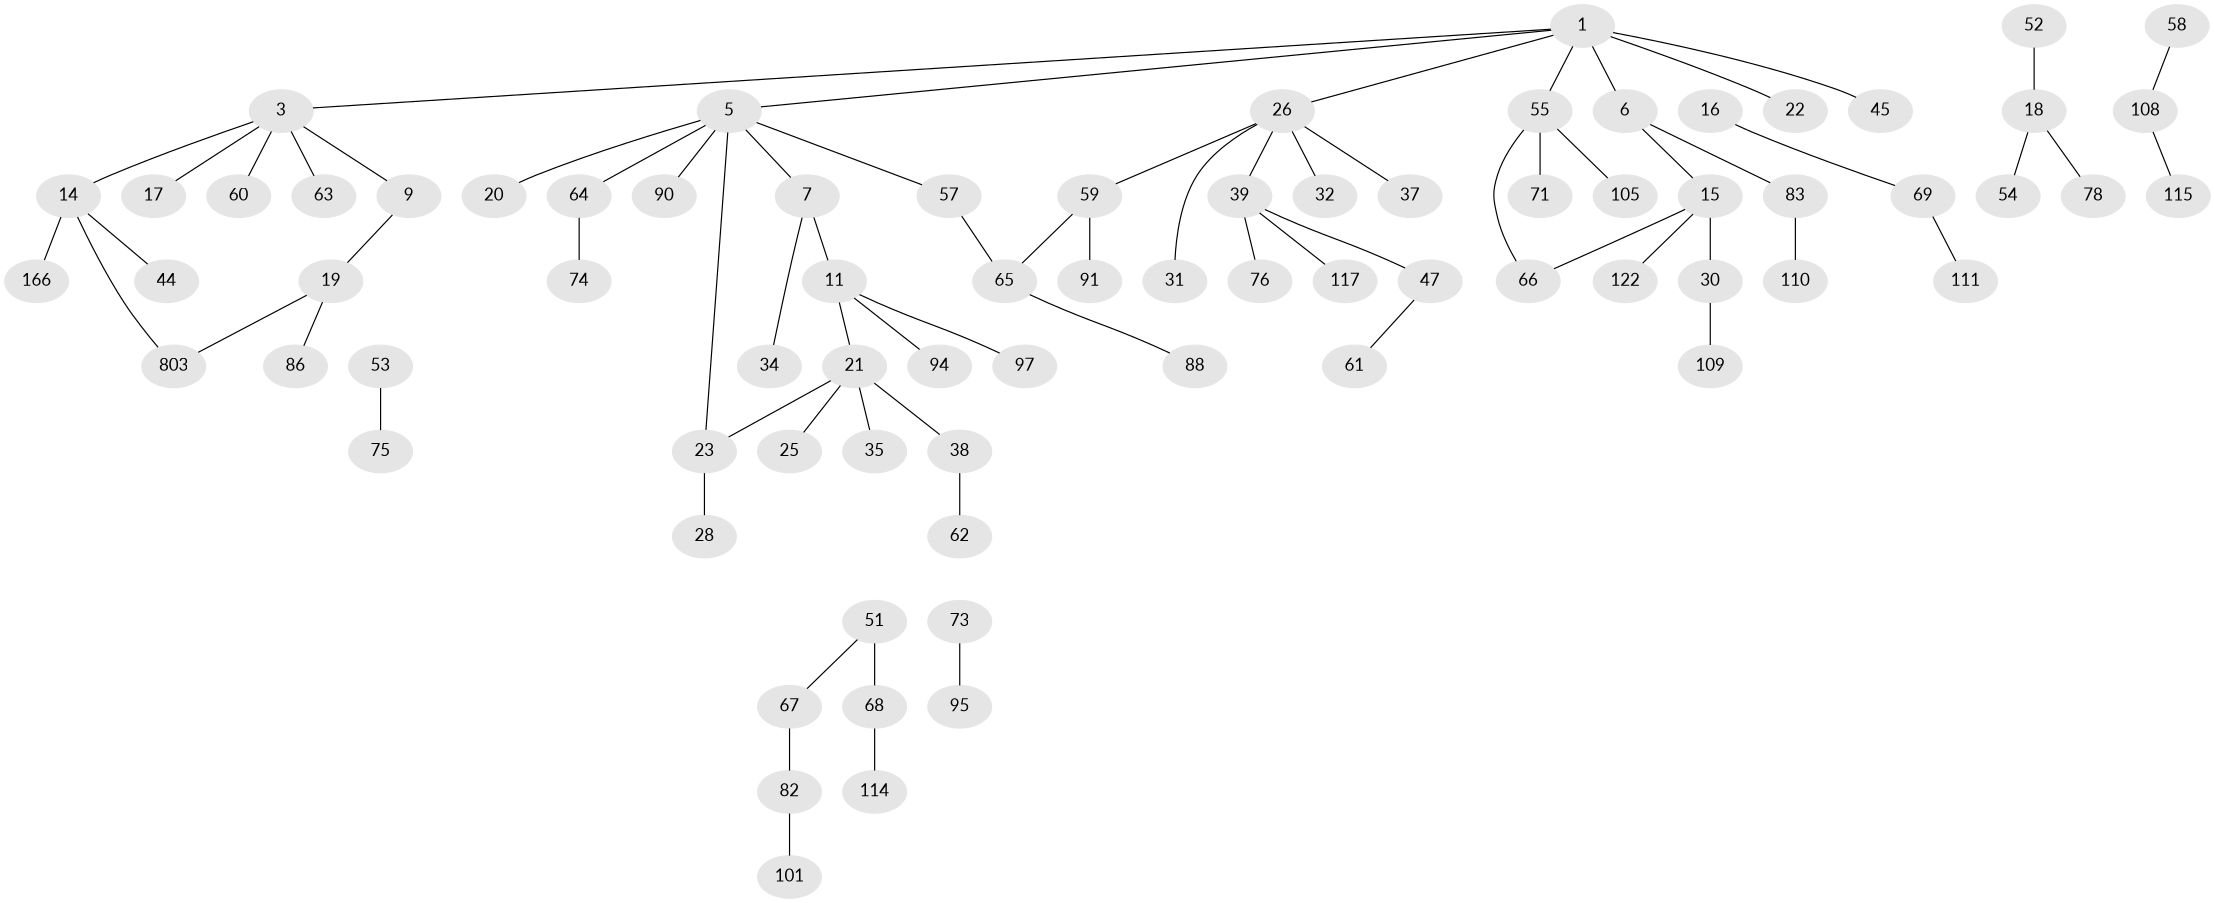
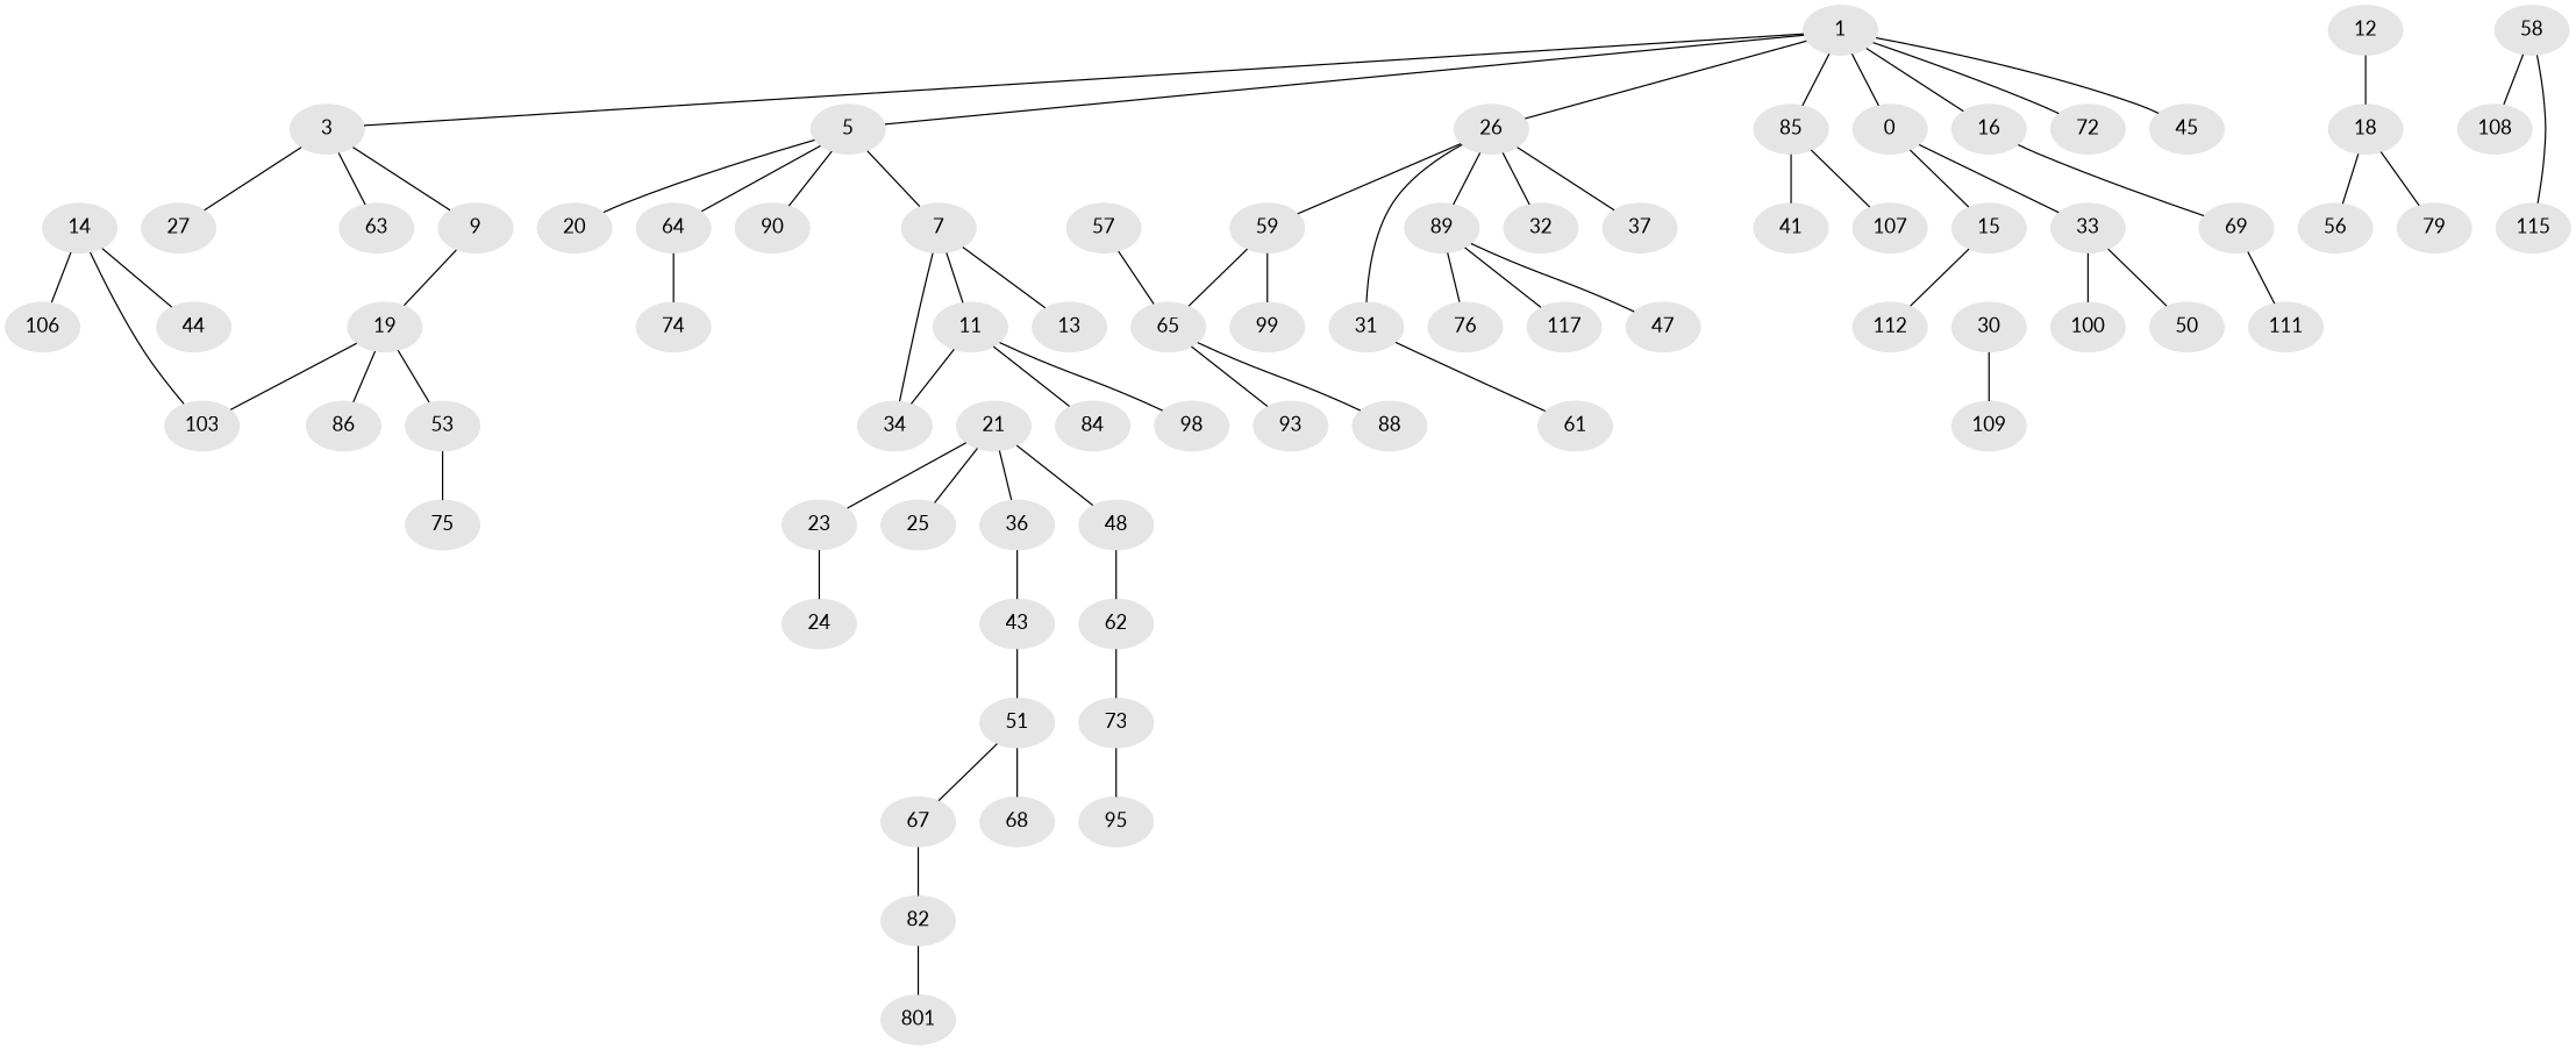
  graph {
    fontname=Lato
    node [color=gray90 fontname=Lato style=filled]
    edge [fontname=Lato]
    1 [super="+2"]
    3 [super="+4"]
    5 [super="+45"]
-   6
+   6 [label=0]
    16 [super="+38"]
-   22
+   22 [label=72]
    26
    n8 [label=45]
-   55 [super="+89"]
+   55 [super="+89" label=85]
    9
    14 [super="+97"]
-   17 [super="+29"]
-   60
+   17 [super="+29" label=27]
    63 [super="+84"]
    7 [super="+10"]
    20
    23 [super="+77"]
    57 [super="+96"]
    64 [super="+105"]
    90
    15 [super="+28"]
-   33 [super="+92" label=83]
+   33 [super="+92"]
    69
    31 [super="+36"]
    32 [super="+116"]
    37
-   39 [super="+46"]
+   39 [super="+46" label=89]
    59
-   66 [super="+72"]
-   71
-   107 [label=105]
+   71 [label=41]
+   107
    19
    44 [super="+83"]
-   103 [label=803]
-   106 [label=166]
+   103
+   106
    11 [super="+41"]
+   13 [super="+70"]
    34 [super="+85"]
-   24 [label=28]
+   24
    65 [super="+81"]
    74
    30 [super="+40"]
-   112 [label=122]
-   100 [label=110]
+   112
+   50
+   100
    21 [super="+79"]
-   94
-   98 [label=97]
-   12 [super="+27" label=52]
+   94 [label=84]
+   98
+   12 [super="+27"]
    18 [super="+49"]
    53 [super="+80"]
    86
    25
-   35
-   48 [label=38]
-   56 [label=54]
-   78
+   35 [label=36]
+   48
+   56
+   78 [label=79]
    109
    111
    75
    58 [super="+91"]
    108
    115
+   43 [super="+52"]
    62 [super="+87"]
    61 [super="+110"]
    47 [super="+102"]
    76
    117
-   99 [label=91]
+   99
    51 [super="+54"]
    67
    68
    73 [super="+113"]
    82 [super="+104"]
-   114
    88
+   93
    95
-   101
+   101 [label=801]
    1 -- 3
    1 -- 5
    1 -- 6
+   1 -- 16
    1 -- 22
    1 -- 26
    1 -- n8
    1 -- 55
    3 -- 9
-   3 -- 14
    3 -- 17
-   3 -- 60
    3 -- 63
    5 -- 7
    5 -- 20
-   5 -- 23
-   5 -- 57
    5 -- 64
    5 -- 90
    6 -- 15
    6 -- 33
    16 -- 69
    26 -- 31
    26 -- 32
    26 -- 37
    26 -- 39
    26 -- 59
-   55 -- 66
    55 -- 71
    55 -- 107
    9 -- 19
    14 -- 44
    14 -- 103
    14 -- 106
    7 -- 11
+   7 -- 13
    7 -- 34
    23 -- 24
    57 -- 65
    64 -- 74
-   15 -- 66
-   15 -- 30
    15 -- 112
+   33 -- 50
    33 -- 100
    69 -- 111
-   47 -- 61
+   31 -- 61
    39 -- 47
    39 -- 76
    39 -- 117
    59 -- 65
    59 -- 99
    19 -- 103
+   19 -- 53
    19 -- 86
-   11 -- 21
+   11 -- 34
    11 -- 94
    11 -- 98
    65 -- 88
+   65 -- 93
    30 -- 109
    21 -- 23
    21 -- 25
    21 -- 35
    21 -- 48
    12 -- 18
    18 -- 56
    18 -- 78
    53 -- 75
+   35 -- 43
    48 -- 62
    58 -- 108
-   108 -- 115
+   58 -- 115
+   43 -- 51
+   62 -- 73
    51 -- 67
    51 -- 68
    67 -- 82
-   68 -- 114
    73 -- 95
    82 -- 101
  }
